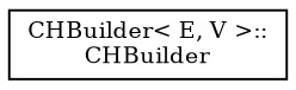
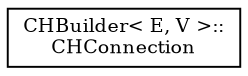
  digraph {
    rankdir=LR
    fontname="DejaVu Serif"
-   n1 [color=black fillcolor=white fontname="DejaVu Serif" fontsize=10 height=0.2 label="CHBuilder\< E, V \>::\lCHBuilder" shape=record style=filled width=0.4]
+   n1 [color=black fillcolor=white fontname="DejaVu Serif" fontsize=10 height=0.2 label="CHBuilder\< E, V \>::\lCHConnection" shape=record style=filled width=0.4]
  }
